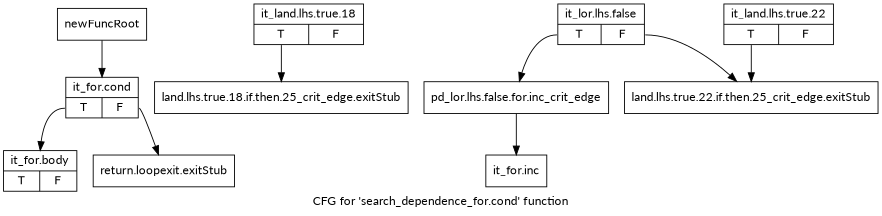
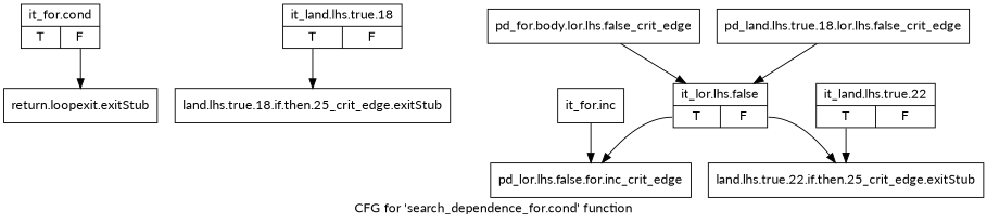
  digraph {
    fontname=Lato
    label="CFG for 'search_dependence_for.cond' function"
    node [fontname=Lato shape=record]
    edge [fontname=Lato]
-   n1 [label="{newFuncRoot}"]
    n2 [label="{it_for.cond|{<s0>T|<s1>F}}"]
    n3 [label="{return.loopexit.exitStub}"]
-   n4 [label="{it_for.body|{<s0>T|<s1>F}}"]
    n5 [label="{land.lhs.true.18.if.then.25_crit_edge.exitStub}"]
    n6 [label="{land.lhs.true.22.if.then.25_crit_edge.exitStub}"]
    n7 [label="{it_land.lhs.true.18|{<s0>T|<s1>F}}"]
+   n8 [label="{pd_for.body.lor.lhs.false_crit_edge}"]
    n9 [label="{it_lor.lhs.false|{<s0>T|<s1>F}}"]
+   n10 [label="{pd_land.lhs.true.18.lor.lhs.false_crit_edge}"]
    n11 [label="{pd_lor.lhs.false.for.inc_crit_edge}"]
    n12 [label="{it_for.inc}"]
    n13 [label="{it_land.lhs.true.22|{<s0>T|<s1>F}}"]
-   n1 -> n2
    n2 -> n3 [tailport=s1]
-   n2 -> n4 [tailport=s0]
    n7 -> n5 [tailport=s0]
+   n8 -> n9
    n9 -> n6 [tailport=s1]
    n9 -> n11 [tailport=s0]
-   n11 -> n12
+   n10 -> n9
+   n12 -> n11
    n13 -> n6 [tailport=s0]
  }
